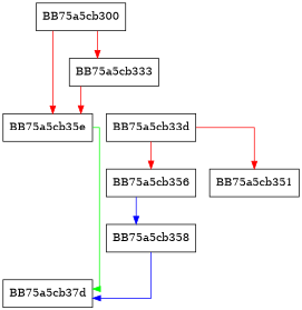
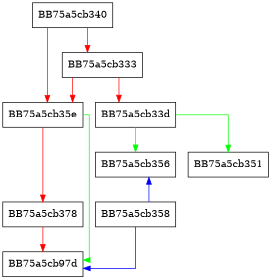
  digraph {
    splines=ortho
    node [shape=box]
    edge [color=red]
-   BB75a5cb300
+   BB75a5cb300 [label=BB75a5cb340]
    BB75a5cb35e
    BB75a5cb333
-   BB75a5cb37d
+   BB75a5cb37d [label=BB75a5cb97d]
+   BB75a5cb378
    BB75a5cb33d
    BB75a5cb356
    BB75a5cb351
    BB75a5cb358
    BB75a5cb300 -> BB75a5cb35e
    BB75a5cb300 -> BB75a5cb333
    BB75a5cb35e -> BB75a5cb37d [color=green]
+   BB75a5cb35e -> BB75a5cb378
    BB75a5cb333 -> BB75a5cb35e
-   BB75a5cb33d -> BB75a5cb356
-   BB75a5cb33d -> BB75a5cb351
-   BB75a5cb356 -> BB75a5cb358 [color=blue]
+   BB75a5cb333 -> BB75a5cb33d
+   BB75a5cb378 -> BB75a5cb37d
+   BB75a5cb33d -> BB75a5cb356 [color=green]
+   BB75a5cb33d -> BB75a5cb351 [color=green]
+   BB75a5cb358 -> BB75a5cb356 [color=blue]
    BB75a5cb358 -> BB75a5cb37d [color=blue]
  }
